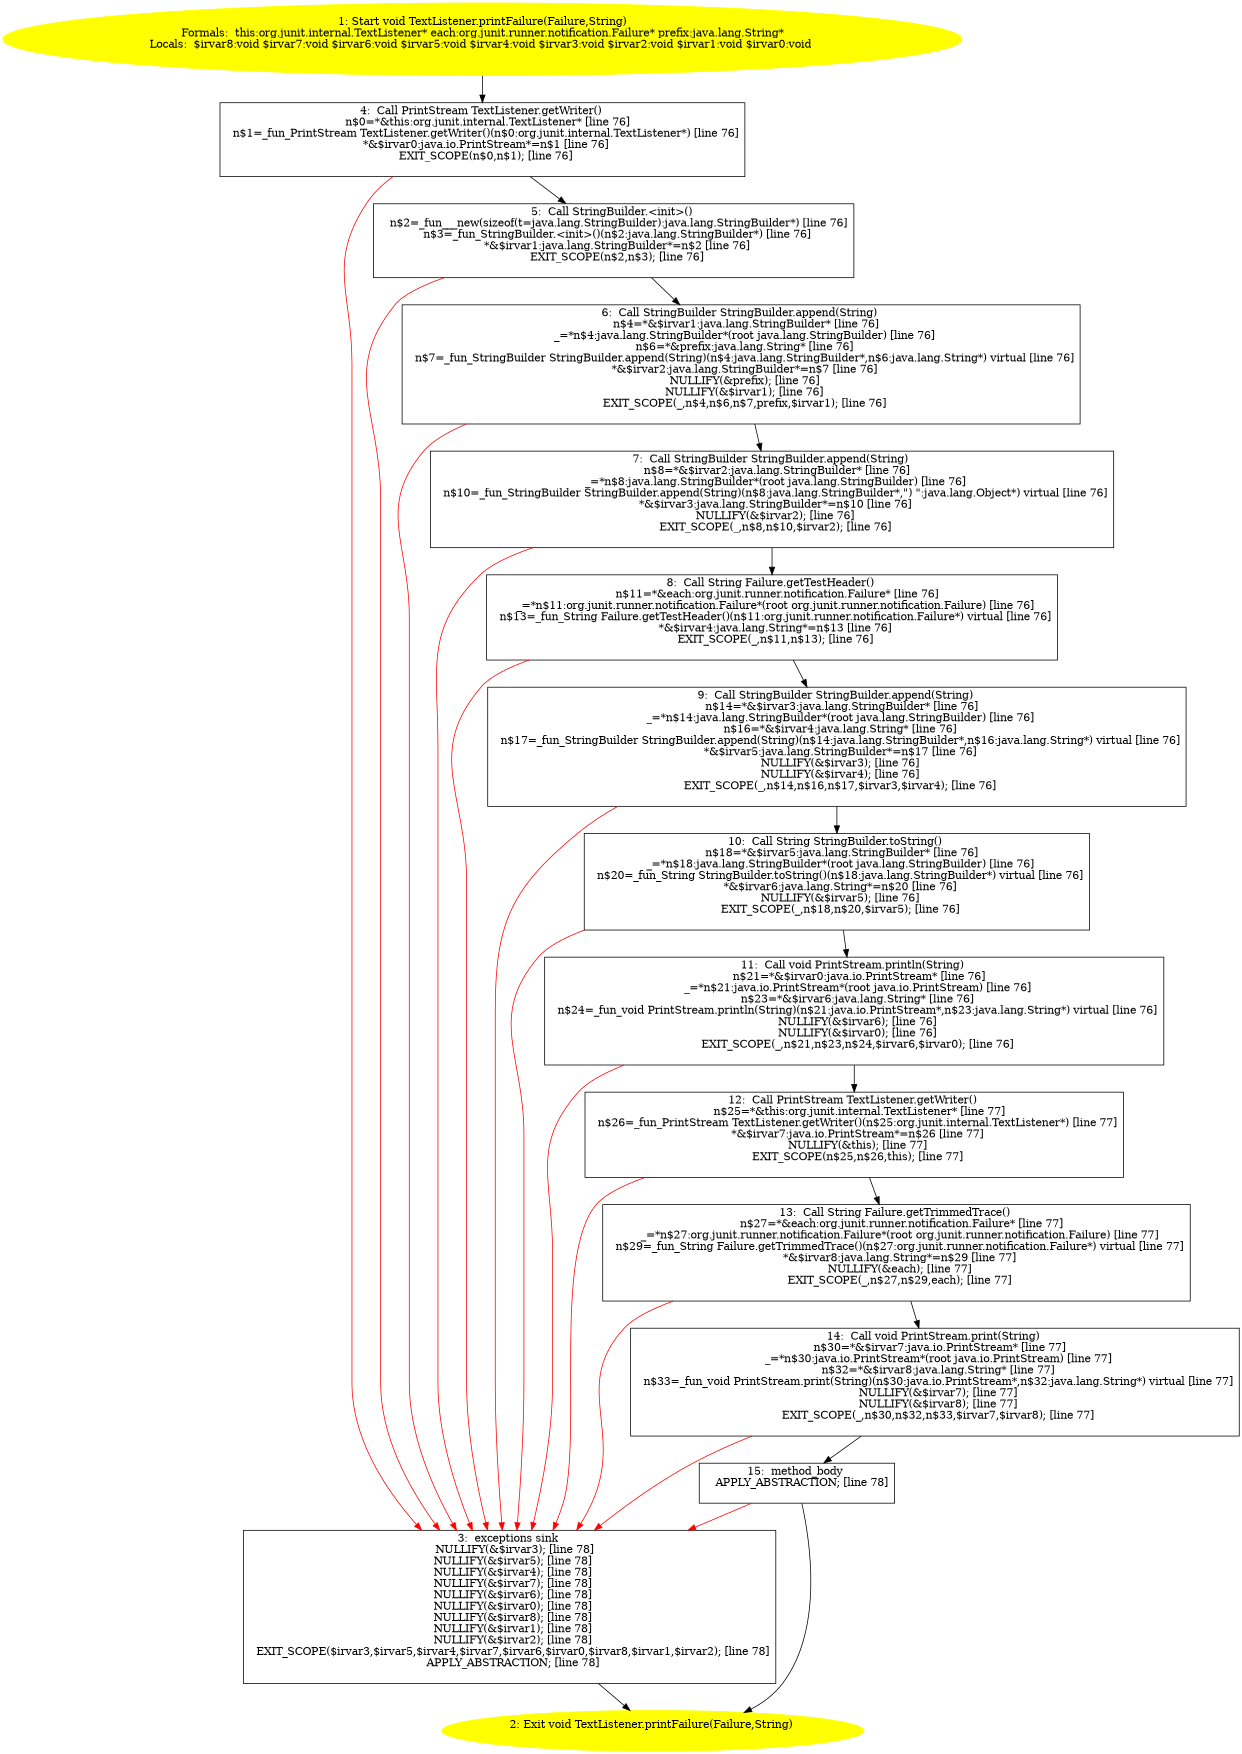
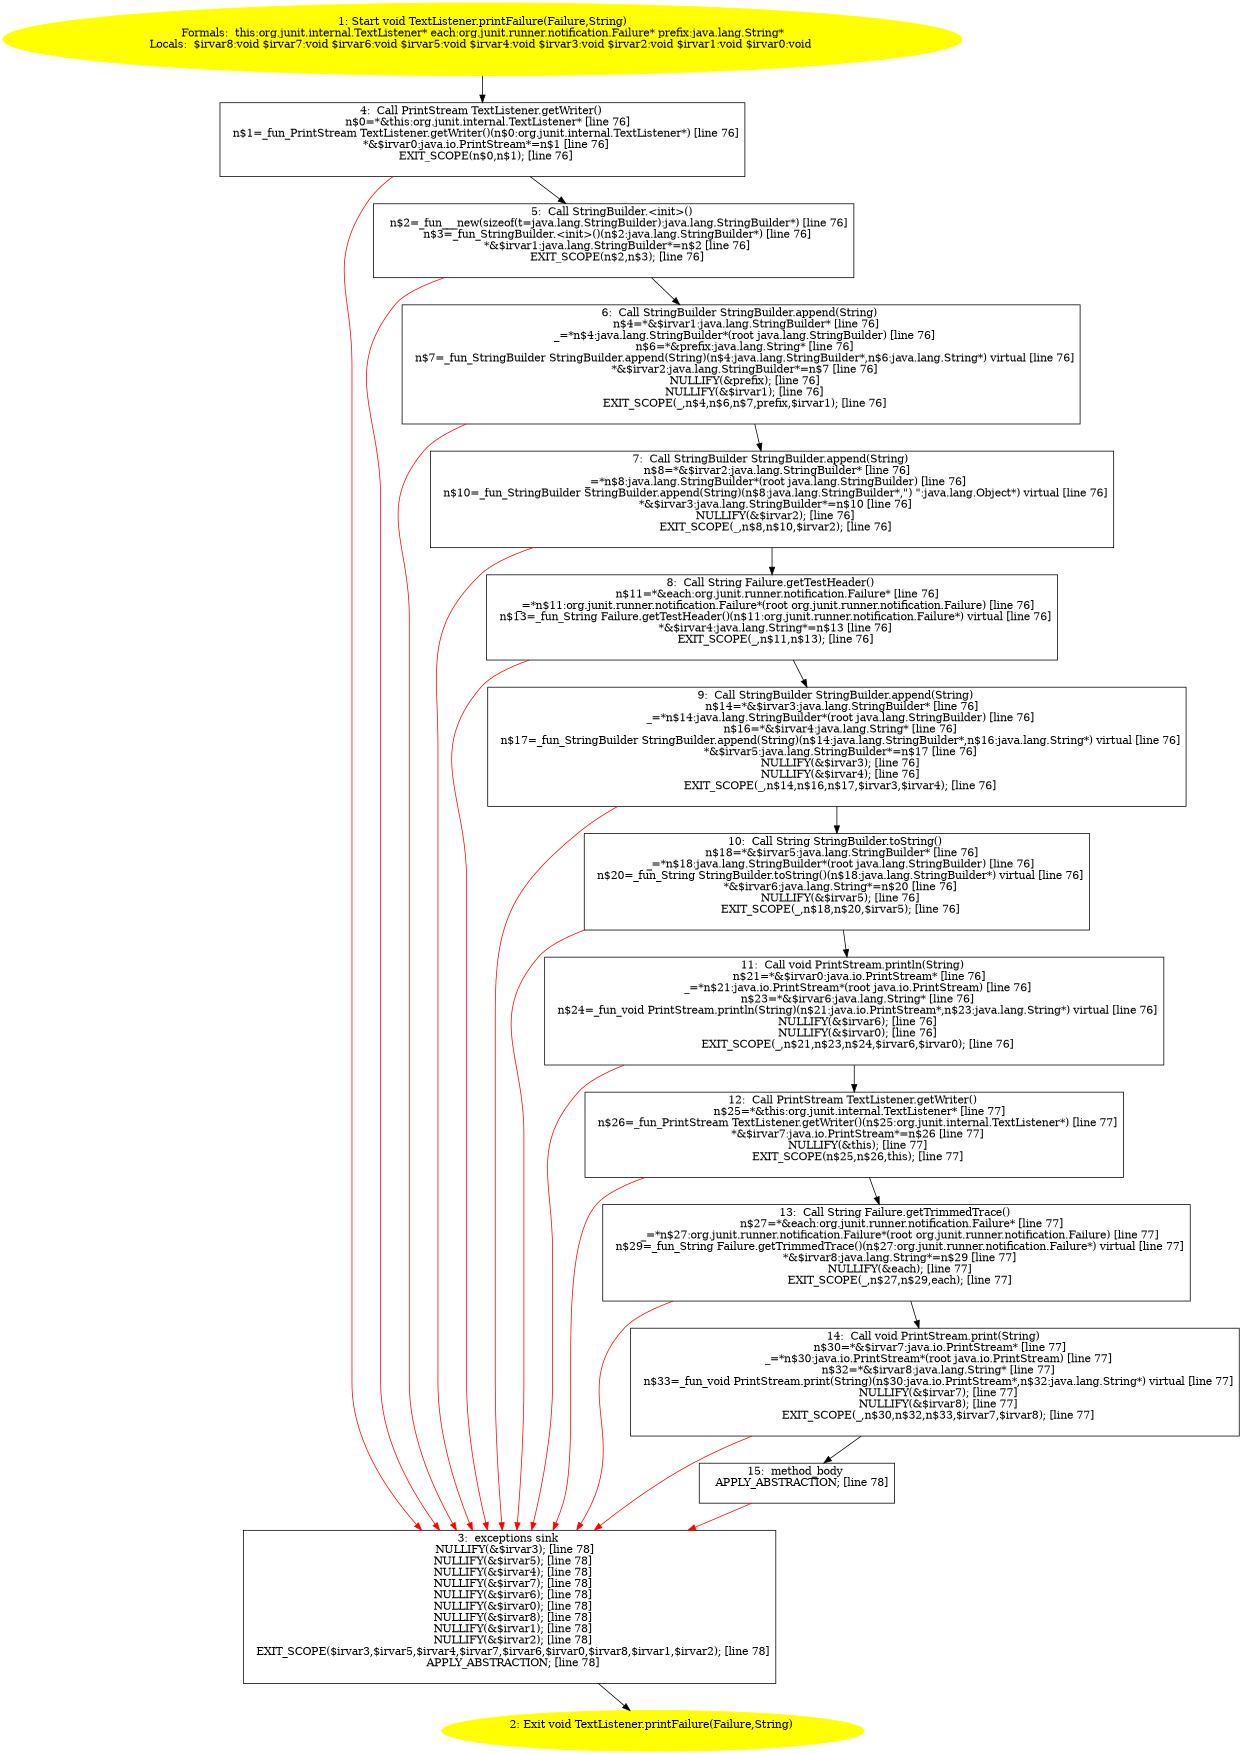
  digraph {
    node [shape=box]
    n1 [color=yellow label="1: Start void TextListener.printFailure(Failure,String)\nFormals:  this:org.junit.internal.TextListener* each:org.junit.runner.notification.Failure* prefix:java.lang.String*\nLocals:  $irvar8:void $irvar7:void $irvar6:void $irvar5:void $irvar4:void $irvar3:void $irvar2:void $irvar1:void $irvar0:void \n  " style=filled shape=""]
    n2 [label="4:  Call PrintStream TextListener.getWriter() \n   n$0=*&this:org.junit.internal.TextListener* [line 76]\n  n$1=_fun_PrintStream TextListener.getWriter()(n$0:org.junit.internal.TextListener*) [line 76]\n  *&$irvar0:java.io.PrintStream*=n$1 [line 76]\n  EXIT_SCOPE(n$0,n$1); [line 76]\n "]
    n3 [label="3:  exceptions sink \n   NULLIFY(&$irvar3); [line 78]\n  NULLIFY(&$irvar5); [line 78]\n  NULLIFY(&$irvar4); [line 78]\n  NULLIFY(&$irvar7); [line 78]\n  NULLIFY(&$irvar6); [line 78]\n  NULLIFY(&$irvar0); [line 78]\n  NULLIFY(&$irvar8); [line 78]\n  NULLIFY(&$irvar1); [line 78]\n  NULLIFY(&$irvar2); [line 78]\n  EXIT_SCOPE($irvar3,$irvar5,$irvar4,$irvar7,$irvar6,$irvar0,$irvar8,$irvar1,$irvar2); [line 78]\n  APPLY_ABSTRACTION; [line 78]\n "]
    n4 [label="5:  Call StringBuilder.<init>() \n   n$2=_fun___new(sizeof(t=java.lang.StringBuilder):java.lang.StringBuilder*) [line 76]\n  n$3=_fun_StringBuilder.<init>()(n$2:java.lang.StringBuilder*) [line 76]\n  *&$irvar1:java.lang.StringBuilder*=n$2 [line 76]\n  EXIT_SCOPE(n$2,n$3); [line 76]\n "]
    n5 [color=yellow label="2: Exit void TextListener.printFailure(Failure,String) \n  " style=filled shape=""]
    n6 [label="6:  Call StringBuilder StringBuilder.append(String) \n   n$4=*&$irvar1:java.lang.StringBuilder* [line 76]\n  _=*n$4:java.lang.StringBuilder*(root java.lang.StringBuilder) [line 76]\n  n$6=*&prefix:java.lang.String* [line 76]\n  n$7=_fun_StringBuilder StringBuilder.append(String)(n$4:java.lang.StringBuilder*,n$6:java.lang.String*) virtual [line 76]\n  *&$irvar2:java.lang.StringBuilder*=n$7 [line 76]\n  NULLIFY(&prefix); [line 76]\n  NULLIFY(&$irvar1); [line 76]\n  EXIT_SCOPE(_,n$4,n$6,n$7,prefix,$irvar1); [line 76]\n "]
    n7 [label="7:  Call StringBuilder StringBuilder.append(String) \n   n$8=*&$irvar2:java.lang.StringBuilder* [line 76]\n  _=*n$8:java.lang.StringBuilder*(root java.lang.StringBuilder) [line 76]\n  n$10=_fun_StringBuilder StringBuilder.append(String)(n$8:java.lang.StringBuilder*,\") \":java.lang.Object*) virtual [line 76]\n  *&$irvar3:java.lang.StringBuilder*=n$10 [line 76]\n  NULLIFY(&$irvar2); [line 76]\n  EXIT_SCOPE(_,n$8,n$10,$irvar2); [line 76]\n "]
    n8 [label="8:  Call String Failure.getTestHeader() \n   n$11=*&each:org.junit.runner.notification.Failure* [line 76]\n  _=*n$11:org.junit.runner.notification.Failure*(root org.junit.runner.notification.Failure) [line 76]\n  n$13=_fun_String Failure.getTestHeader()(n$11:org.junit.runner.notification.Failure*) virtual [line 76]\n  *&$irvar4:java.lang.String*=n$13 [line 76]\n  EXIT_SCOPE(_,n$11,n$13); [line 76]\n "]
    n9 [label="9:  Call StringBuilder StringBuilder.append(String) \n   n$14=*&$irvar3:java.lang.StringBuilder* [line 76]\n  _=*n$14:java.lang.StringBuilder*(root java.lang.StringBuilder) [line 76]\n  n$16=*&$irvar4:java.lang.String* [line 76]\n  n$17=_fun_StringBuilder StringBuilder.append(String)(n$14:java.lang.StringBuilder*,n$16:java.lang.String*) virtual [line 76]\n  *&$irvar5:java.lang.StringBuilder*=n$17 [line 76]\n  NULLIFY(&$irvar3); [line 76]\n  NULLIFY(&$irvar4); [line 76]\n  EXIT_SCOPE(_,n$14,n$16,n$17,$irvar3,$irvar4); [line 76]\n "]
    n10 [label="10:  Call String StringBuilder.toString() \n   n$18=*&$irvar5:java.lang.StringBuilder* [line 76]\n  _=*n$18:java.lang.StringBuilder*(root java.lang.StringBuilder) [line 76]\n  n$20=_fun_String StringBuilder.toString()(n$18:java.lang.StringBuilder*) virtual [line 76]\n  *&$irvar6:java.lang.String*=n$20 [line 76]\n  NULLIFY(&$irvar5); [line 76]\n  EXIT_SCOPE(_,n$18,n$20,$irvar5); [line 76]\n "]
    n11 [label="11:  Call void PrintStream.println(String) \n   n$21=*&$irvar0:java.io.PrintStream* [line 76]\n  _=*n$21:java.io.PrintStream*(root java.io.PrintStream) [line 76]\n  n$23=*&$irvar6:java.lang.String* [line 76]\n  n$24=_fun_void PrintStream.println(String)(n$21:java.io.PrintStream*,n$23:java.lang.String*) virtual [line 76]\n  NULLIFY(&$irvar6); [line 76]\n  NULLIFY(&$irvar0); [line 76]\n  EXIT_SCOPE(_,n$21,n$23,n$24,$irvar6,$irvar0); [line 76]\n "]
    n12 [label="12:  Call PrintStream TextListener.getWriter() \n   n$25=*&this:org.junit.internal.TextListener* [line 77]\n  n$26=_fun_PrintStream TextListener.getWriter()(n$25:org.junit.internal.TextListener*) [line 77]\n  *&$irvar7:java.io.PrintStream*=n$26 [line 77]\n  NULLIFY(&this); [line 77]\n  EXIT_SCOPE(n$25,n$26,this); [line 77]\n "]
    n13 [label="13:  Call String Failure.getTrimmedTrace() \n   n$27=*&each:org.junit.runner.notification.Failure* [line 77]\n  _=*n$27:org.junit.runner.notification.Failure*(root org.junit.runner.notification.Failure) [line 77]\n  n$29=_fun_String Failure.getTrimmedTrace()(n$27:org.junit.runner.notification.Failure*) virtual [line 77]\n  *&$irvar8:java.lang.String*=n$29 [line 77]\n  NULLIFY(&each); [line 77]\n  EXIT_SCOPE(_,n$27,n$29,each); [line 77]\n "]
    n14 [label="14:  Call void PrintStream.print(String) \n   n$30=*&$irvar7:java.io.PrintStream* [line 77]\n  _=*n$30:java.io.PrintStream*(root java.io.PrintStream) [line 77]\n  n$32=*&$irvar8:java.lang.String* [line 77]\n  n$33=_fun_void PrintStream.print(String)(n$30:java.io.PrintStream*,n$32:java.lang.String*) virtual [line 77]\n  NULLIFY(&$irvar7); [line 77]\n  NULLIFY(&$irvar8); [line 77]\n  EXIT_SCOPE(_,n$30,n$32,n$33,$irvar7,$irvar8); [line 77]\n "]
    n15 [label="15:  method_body \n   APPLY_ABSTRACTION; [line 78]\n "]
    n1 -> n2
    n2 -> n3 [color=red]
    n2 -> n4
    n3 -> n5
    n4 -> n3 [color=red]
    n4 -> n6
    n6 -> n3 [color=red]
    n6 -> n7
    n7 -> n3 [color=red]
    n7 -> n8
    n8 -> n3 [color=red]
    n8 -> n9
    n9 -> n3 [color=red]
    n9 -> n10
    n10 -> n3 [color=red]
    n10 -> n11
    n11 -> n3 [color=red]
    n11 -> n12
    n12 -> n3 [color=red]
    n12 -> n13
    n13 -> n3 [color=red]
    n13 -> n14
    n14 -> n3 [color=red]
    n14 -> n15
    n15 -> n3 [color=red]
-   n15 -> n5
  }
